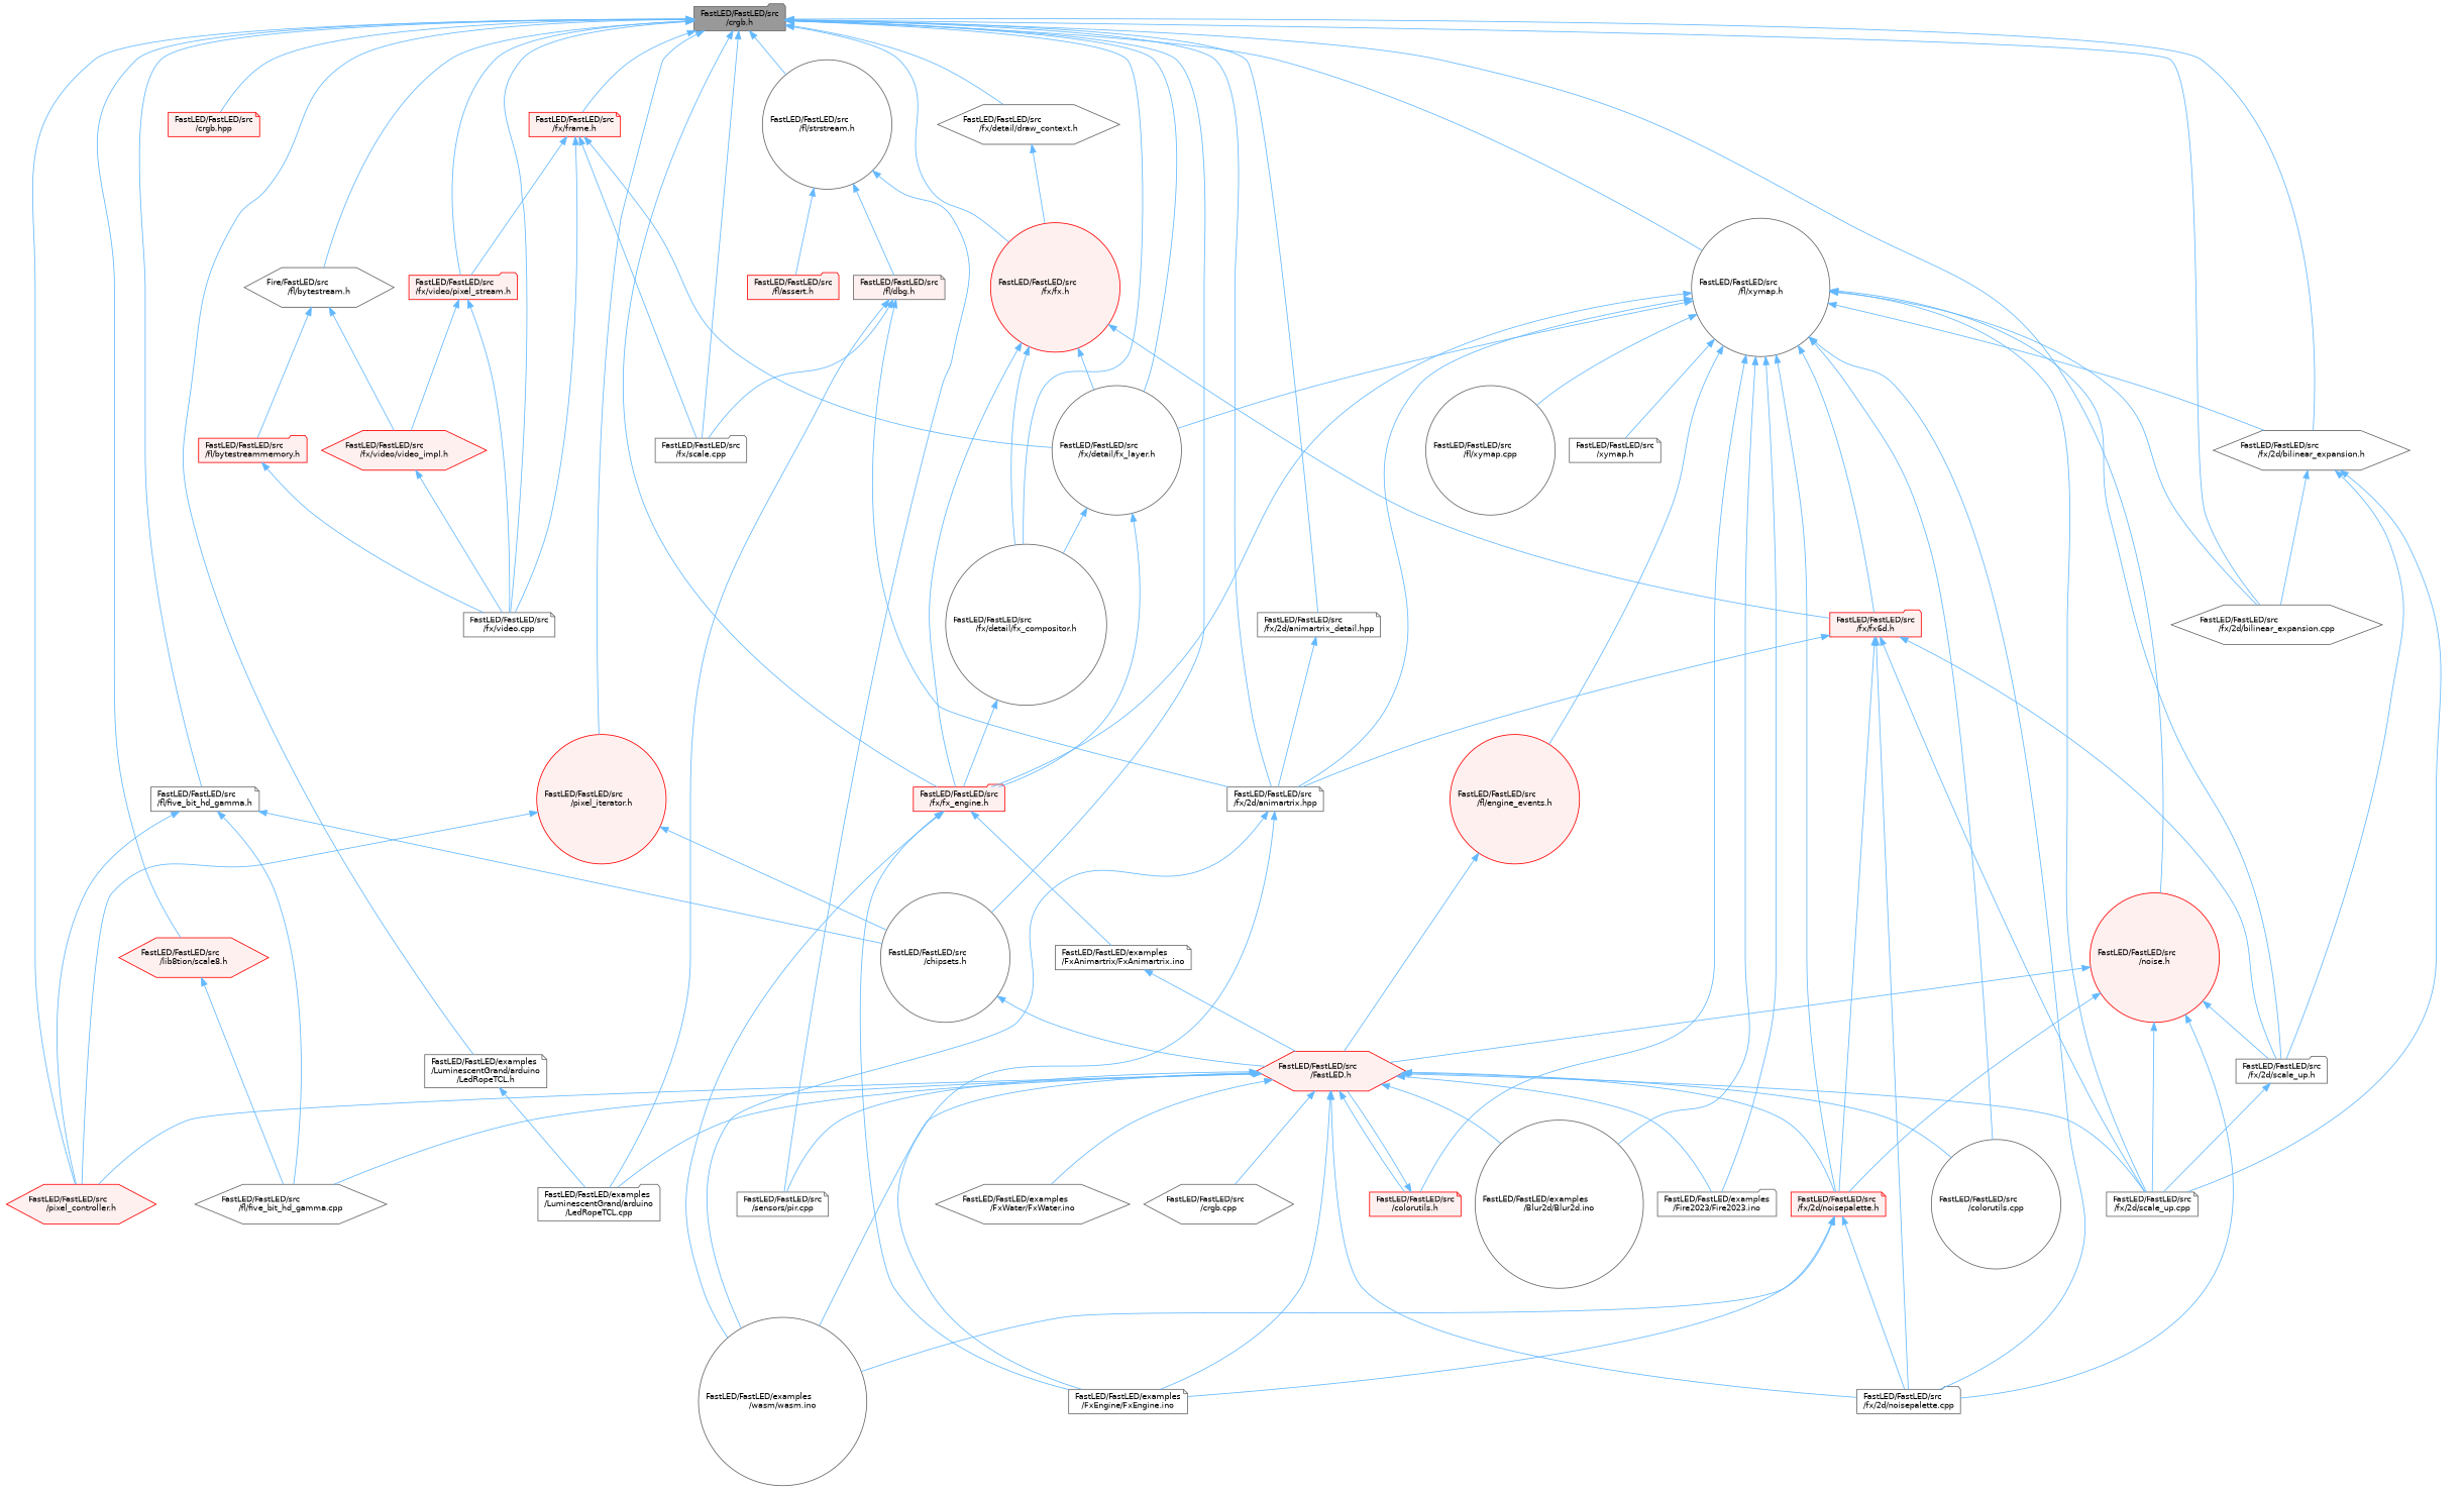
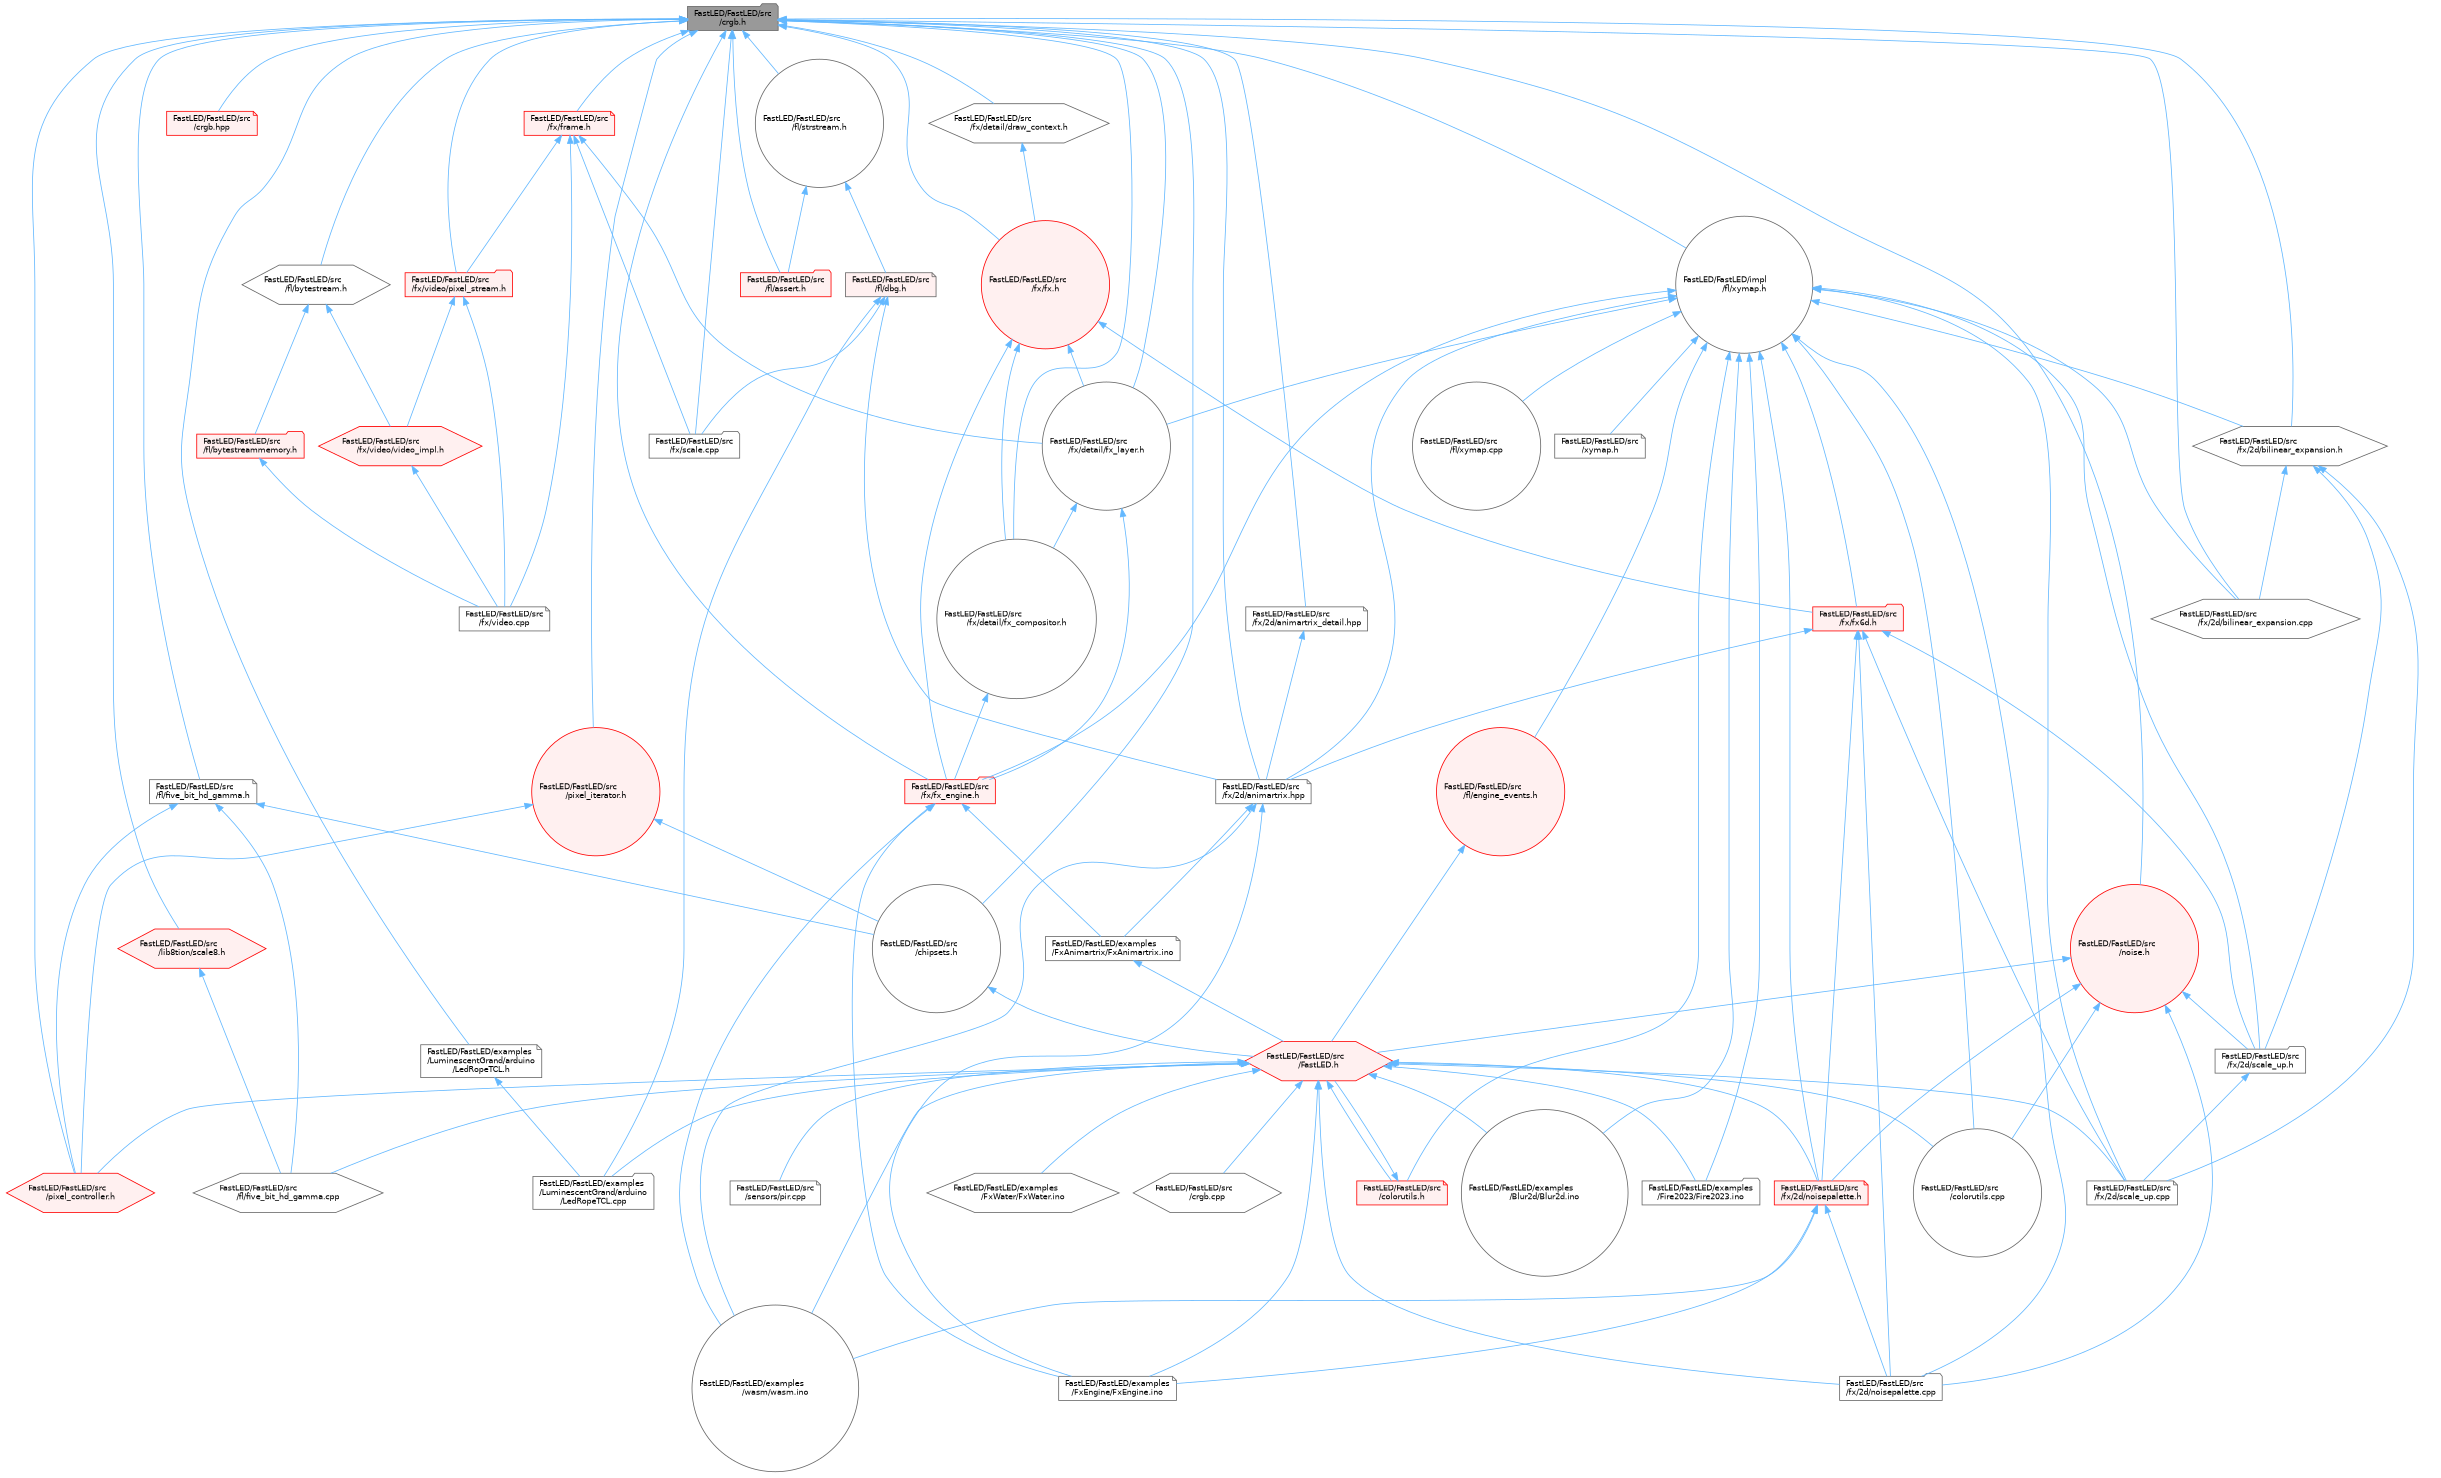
  digraph {
    node [color=grey40 fillcolor=white fontname=Helvetica fontsize=10 shape=note style=filled]
    edge [color=steelblue1 dir=back fontname=Helvetica fontsize=10 labelfontname=Helvetica labelfontsize=10 style=solid]
    n1 [color=gray40 fillcolor=grey60 fontcolor=black height=0.2 label="FastLED/FastLED/src\l/crgb.h" shape=folder width=0.4]
    n2 [height=0.2 label="FastLED/FastLED/examples\l/LuminescentGrand/arduino\l/LedRopeTCL.h" width=0.4]
    n3 [height=0.2 label="FastLED/FastLED/src\l/chipsets.h" shape=circle width=0.4]
    n4 [color=red fillcolor="#FFF0F0" height=0.2 label="FastLED/FastLED/src\l/pixel_controller.h" shape=hexagon width=0.4]
    n5 [color=red fillcolor="#FFF0F0" height=0.2 label="FastLED/FastLED/src\l/crgb.hpp" width=0.4]
-   n6 [height=0.2 label="Fire/FastLED/src\l/fl/bytestream.h" shape=hexagon width=0.4]
+   n6 [height=0.2 label="FastLED/FastLED/src\l/fl/bytestream.h" shape=hexagon width=0.4]
    n7 [height=0.2 label="FastLED/FastLED/src\l/fx/video.cpp" width=0.4]
    n8 [color=red fillcolor="#FFF0F0" height=0.2 label="FastLED/FastLED/src\l/fx/video/pixel_stream.h" shape=folder width=0.4]
    n9 [height=0.2 label="FastLED/FastLED/src\l/fl/five_bit_hd_gamma.h" width=0.4]
    n10 [height=0.2 label="FastLED/FastLED/src\l/fl/strstream.h" shape=circle width=0.4]
    n11 [height=0.2 label="FastLED/FastLED/src\l/fx/2d/animartrix.hpp" width=0.4]
    n12 [height=0.2 label="FastLED/FastLED/src\l/fx/scale.cpp" shape=folder width=0.4]
-   n13 [height=0.2 label="FastLED/FastLED/src\l/fl/xymap.h" shape=circle width=0.4]
+   n13 [height=0.2 label="FastLED/FastLED/impl\l/fl/xymap.h" shape=circle width=0.4]
    n14 [height=0.2 label="FastLED/FastLED/src\l/fx/2d/bilinear_expansion.cpp" shape=hexagon width=0.4]
    n15 [height=0.2 label="FastLED/FastLED/src\l/fx/2d/bilinear_expansion.h" shape=hexagon width=0.4]
    n16 [color=red fillcolor="#FFF0F0" height=0.2 label="FastLED/FastLED/src\l/fx/fx_engine.h" shape=folder width=0.4]
    n17 [height=0.2 label="FastLED/FastLED/src\l/fx/2d/animartrix_detail.hpp" width=0.4]
    n18 [height=0.2 label="FastLED/FastLED/src\l/fx/detail/draw_context.h" shape=hexagon width=0.4]
    n19 [color=red fillcolor="#FFF0F0" height=0.2 label="FastLED/FastLED/src\l/fx/fx.h" shape=circle width=0.4]
    n20 [height=0.2 label="FastLED/FastLED/src\l/fx/detail/fx_compositor.h" shape=circle width=0.4]
    n21 [height=0.2 label="FastLED/FastLED/src\l/fx/detail/fx_layer.h" shape=circle width=0.4]
    n22 [color=red fillcolor="#FFF0F0" height=0.2 label="FastLED/FastLED/src\l/fx/frame.h" width=0.4]
    n23 [color=red fillcolor="#FFF0F0" height=0.2 label="FastLED/FastLED/src\l/lib8tion/scale8.h" shape=hexagon width=0.4]
    n24 [color=red fillcolor="#FFF0F0" height=0.2 label="FastLED/FastLED/src\l/noise.h" shape=circle width=0.4]
    n25 [color=red fillcolor="#FFF0F0" height=0.2 label="FastLED/FastLED/src\l/pixel_iterator.h" shape=circle width=0.4]
    n26 [height=0.2 label="FastLED/FastLED/examples\l/LuminescentGrand/arduino\l/LedRopeTCL.cpp" shape=folder width=0.4]
    n27 [color=red fillcolor="#FFF0F0" height=0.2 label="FastLED/FastLED/src\l/FastLED.h" shape=hexagon width=0.4]
    n28 [height=0.2 label="FastLED/FastLED/src\l/crgb.cpp" shape=hexagon width=0.4]
    n29 [color=red fillcolor="#FFF0F0" height=0.2 label="FastLED/FastLED/src\l/fl/bytestreammemory.h" shape=folder width=0.4]
    n30 [color=red fillcolor="#FFF0F0" height=0.2 label="FastLED/FastLED/src\l/fx/video/video_impl.h" shape=hexagon width=0.4]
    n31 [height=0.2 label="FastLED/FastLED/src\l/fl/five_bit_hd_gamma.cpp" shape=hexagon width=0.4]
    n32 [height=0.2 label="FastLED/FastLED/src\l/sensors/pir.cpp" width=0.4]
    n33 [color=red fillcolor="#FFF0F0" height=0.2 label="FastLED/FastLED/src\l/fl/assert.h" shape=folder width=0.4]
    n34 [fillcolor="#FFF0F0" height=0.2 label="FastLED/FastLED/src\l/fl/dbg.h" width=0.4]
    n35 [height=0.2 label="FastLED/FastLED/examples\l/FxAnimartrix/FxAnimartrix.ino" width=0.4]
    n36 [height=0.2 label="FastLED/FastLED/examples\l/FxEngine/FxEngine.ino" width=0.4]
    n37 [height=0.2 label="FastLED/FastLED/examples\l/wasm/wasm.ino" shape=circle width=0.4]
    n38 [height=0.2 label="FastLED/FastLED/examples\l/Blur2d/Blur2d.ino" shape=circle width=0.4]
    n39 [height=0.2 label="FastLED/FastLED/examples\l/Fire2023/Fire2023.ino" shape=folder width=0.4]
    n40 [height=0.2 label="FastLED/FastLED/src\l/colorutils.cpp" shape=circle width=0.4]
    n41 [color=red fillcolor="#FFF0F0" height=0.2 label="FastLED/FastLED/src\l/colorutils.h" width=0.4]
    n42 [height=0.2 label="FastLED/FastLED/src\l/fx/2d/noisepalette.cpp" shape=folder width=0.4]
    n43 [color=red fillcolor="#FFF0F0" height=0.2 label="FastLED/FastLED/src\l/fx/2d/noisepalette.h" width=0.4]
    n44 [height=0.2 label="FastLED/FastLED/src\l/fx/2d/scale_up.cpp" width=0.4]
    n45 [color=red fillcolor="#FFF0F0" height=0.2 label="FastLED/FastLED/src\l/fl/engine_events.h" shape=circle width=0.4]
    n46 [height=0.2 label="FastLED/FastLED/src\l/fl/xymap.cpp" shape=circle width=0.4]
    n47 [height=0.2 label="FastLED/FastLED/src\l/fx/2d/scale_up.h" shape=folder width=0.4]
    n48 [color=red fillcolor="#FFF0F0" height=0.2 label="FastLED/FastLED/src\l/fx/fx6d.h" shape=folder width=0.4]
    n49 [height=0.2 label="FastLED/FastLED/src\l/xymap.h" width=0.4]
    n50 [height=0.2 label="FastLED/FastLED/examples\l/FxWater/FxWater.ino" shape=hexagon width=0.4]
    n1 -> n2
    n1 -> n3
    n1 -> n4
    n1 -> n5
    n1 -> n6
-   n1 -> n7
+   n1 -> n33
    n1 -> n8
    n1 -> n9
    n1 -> n10
    n1 -> n11
    n1 -> n12
    n1 -> n13
    n1 -> n14
    n1 -> n15
    n1 -> n16
    n1 -> n17
    n1 -> n18
    n1 -> n19
    n1 -> n20
    n1 -> n21
    n1 -> n22
    n1 -> n23
    n1 -> n24
    n1 -> n25
    n2 -> n26
    n3 -> n27
    n6 -> n29
    n6 -> n30
    n8 -> n7
    n8 -> n30
    n9 -> n3
    n9 -> n4
    n9 -> n31
-   n10 -> n32
    n10 -> n33
    n10 -> n34
+   n11 -> n35
    n11 -> n36
    n11 -> n37
    n13 -> n11
    n13 -> n14
    n13 -> n15
    n13 -> n16
    n13 -> n21
    n13 -> n38
    n13 -> n39
    n13 -> n40
    n13 -> n41
    n13 -> n42
    n13 -> n43
    n13 -> n44
    n13 -> n45
    n13 -> n46
    n13 -> n47
    n13 -> n48
    n13 -> n49
    n15 -> n14
    n15 -> n44
    n15 -> n47
    n16 -> n35
    n16 -> n36
    n16 -> n37
    n17 -> n11
    n18 -> n19
    n19 -> n16
    n19 -> n20
    n19 -> n21
    n19 -> n48
    n20 -> n16
    n21 -> n16
    n21 -> n20
    n22 -> n7
    n22 -> n8
    n22 -> n12
    n22 -> n21
    n23 -> n31
    n24 -> n27
    n24 -> n42
    n24 -> n43
-   n24 -> n44
+   n24 -> n40
    n24 -> n47
    n25 -> n3
    n25 -> n4
    n27 -> n4
    n27 -> n26
    n27 -> n28
    n27 -> n31
    n27 -> n32
    n27 -> n36
    n27 -> n37
    n27 -> n38
    n27 -> n39
    n27 -> n40
    n27 -> n41
    n27 -> n42
    n27 -> n43
    n27 -> n44
    n27 -> n50
    n29 -> n7
    n30 -> n7
    n34 -> n11
    n34 -> n12
    n34 -> n26
    n35 -> n27
    n41 -> n27
    n43 -> n36
    n43 -> n37
    n43 -> n42
    n45 -> n27
    n47 -> n44
    n48 -> n11
    n48 -> n42
    n48 -> n43
    n48 -> n44
    n48 -> n47
  }
